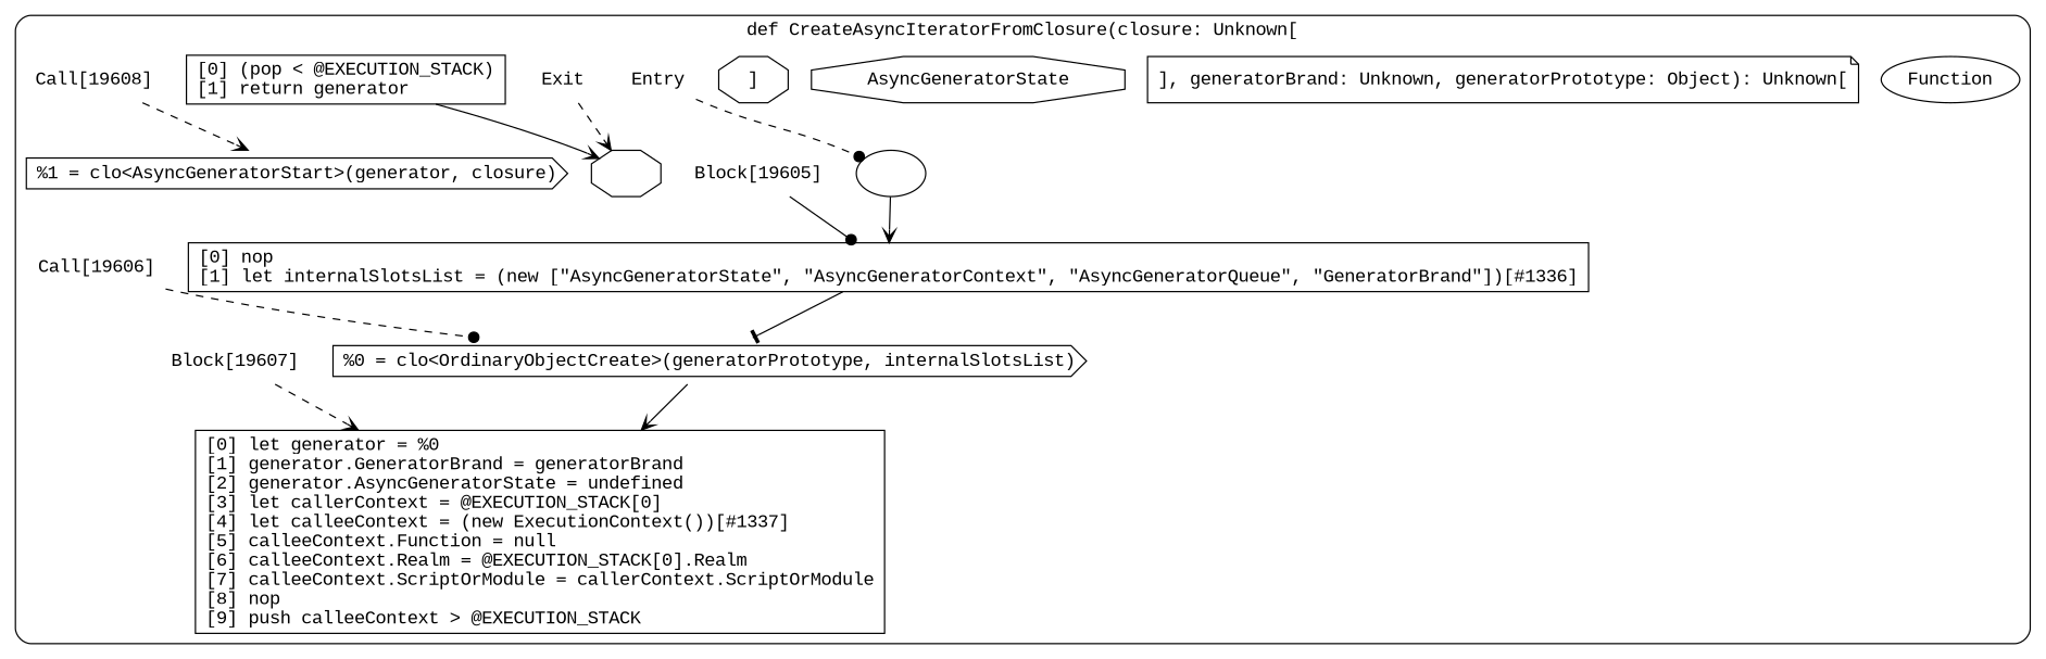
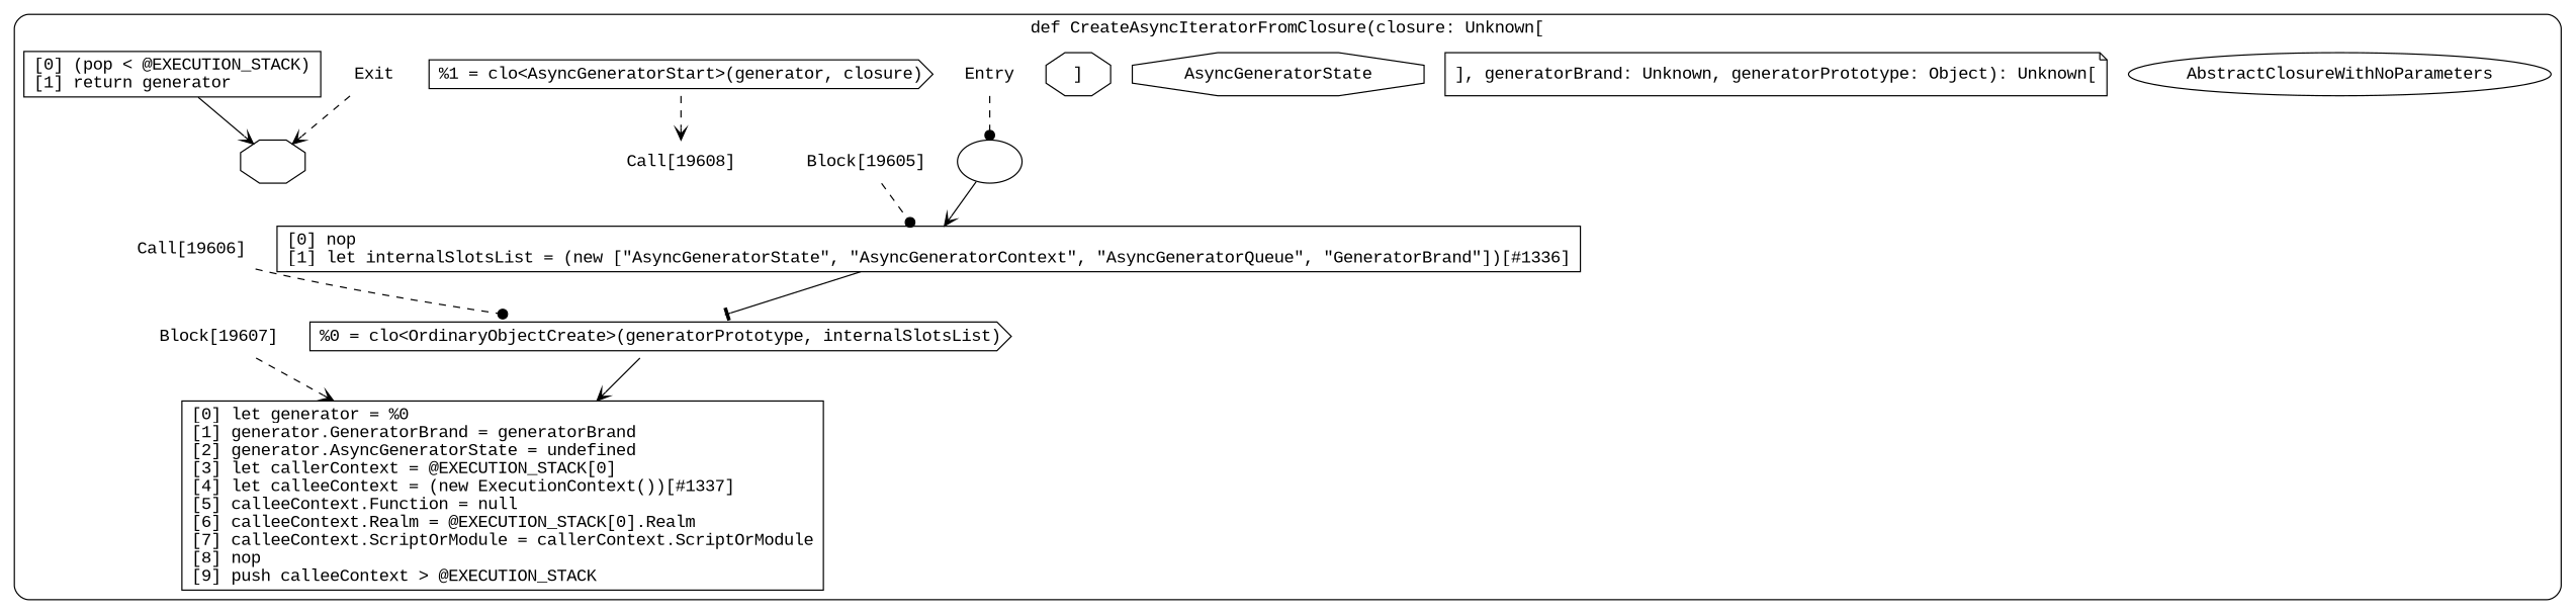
  digraph {
    fontname="Liberation Mono"
    node [fontname="Liberation Mono" shape=none]
    edge [arrowhead=vee color=black fontname="Liberation Mono" style=dashed]
-   AbstractClosureWithNoParameters [shape=ellipse label=Function]
+   AbstractClosureWithNoParameters [shape=ellipse]
    "], generatorBrand: Unknown, generatorPrototype: Object): Unknown[" [shape=note]
    n3 [label=AsyncGeneratorState shape=octagon]
    "]" [shape=octagon]
    n5 [label=<<font color="black">Entry</font>>]
    n6 [color=black fillcolor=white label=" " shape=ellipse style=filled]
    n7 [color=black fillcolor=white label=<<font color="black">[0] nop<BR ALIGN="LEFT"/>[1] let internalSlotsList = (new [&quot;AsyncGeneratorState&quot;, &quot;AsyncGeneratorContext&quot;, &quot;AsyncGeneratorQueue&quot;, &quot;GeneratorBrand&quot;])[#1336]<BR ALIGN="LEFT"/></font>> shape=box style=filled]
    n8 [color=black fillcolor=white label=<<font color="black">%0 = clo&lt;OrdinaryObjectCreate&gt;(generatorPrototype, internalSlotsList)</font>> shape=cds style=filled]
    n9 [label=<<font color="black">Exit</font>>]
    n10 [color=black fillcolor=white label=" " shape=octagon style=filled]
    n11 [label=<<font color="black">Block[19605]</font>>]
    n12 [color=black fillcolor=white label=<<font color="black">[0] let generator = %0<BR ALIGN="LEFT"/>[1] generator.GeneratorBrand = generatorBrand<BR ALIGN="LEFT"/>[2] generator.AsyncGeneratorState = undefined<BR ALIGN="LEFT"/>[3] let callerContext = @EXECUTION_STACK[0]<BR ALIGN="LEFT"/>[4] let calleeContext = (new ExecutionContext())[#1337]<BR ALIGN="LEFT"/>[5] calleeContext.Function = null<BR ALIGN="LEFT"/>[6] calleeContext.Realm = @EXECUTION_STACK[0].Realm<BR ALIGN="LEFT"/>[7] calleeContext.ScriptOrModule = callerContext.ScriptOrModule<BR ALIGN="LEFT"/>[8] nop<BR ALIGN="LEFT"/>[9] push calleeContext &gt; @EXECUTION_STACK<BR ALIGN="LEFT"/></font>> shape=box style=filled]
    n13 [label=<<font color="black">Call[19606]</font>>]
    n14 [color=black fillcolor=white label=<<font color="black">%1 = clo&lt;AsyncGeneratorStart&gt;(generator, closure)</font>> shape=cds style=filled]
    n15 [label=<<font color="black">Block[19607]</font>>]
    n16 [color=black fillcolor=white label=<<font color="black">[0] (pop &lt; @EXECUTION_STACK)<BR ALIGN="LEFT"/>[1] return generator<BR ALIGN="LEFT"/></font>> shape=box style=filled]
    n17 [label=<<font color="black">Call[19608]</font>>]
    subgraph cluster_1 {
      label="def CreateAsyncIteratorFromClosure(closure: Unknown["
      style=rounded
      AbstractClosureWithNoParameters
      "], generatorBrand: Unknown, generatorPrototype: Object): Unknown["
      n3
      "]"
      n5
      n6
      n7
      n8
      n9
      n10
      n11
      n12
      n13
      n14
      n15
      n16
      n17
    }
    n5 -> n6 [arrowhead=dot]
    n6 -> n7 [style=""]
    n7 -> n8 [arrowhead=tee style=""]
    n8 -> n12 [style=""]
    n9 -> n10
-   n11 -> n7 [arrowhead=dot style=solid]
+   n11 -> n7 [arrowhead=dot]
    n13 -> n8 [arrowhead=dot]
    n15 -> n12
    n16 -> n10 [style=""]
-   n17 -> n14
+   n14 -> n17
  }
